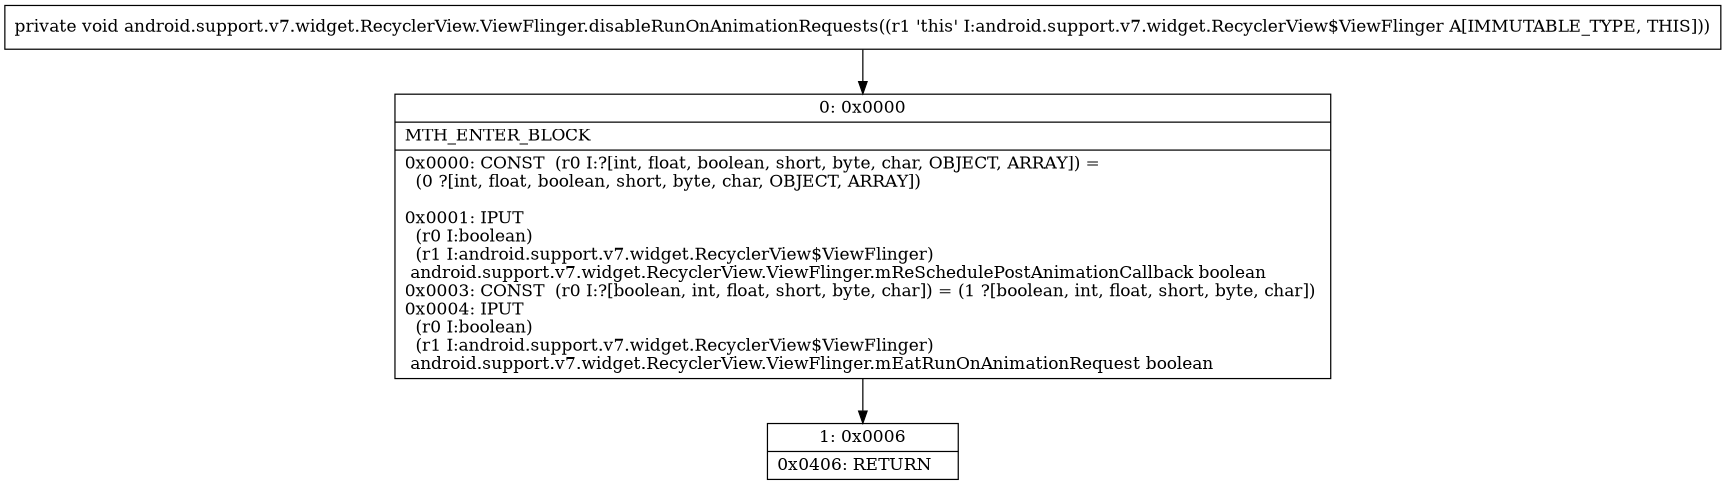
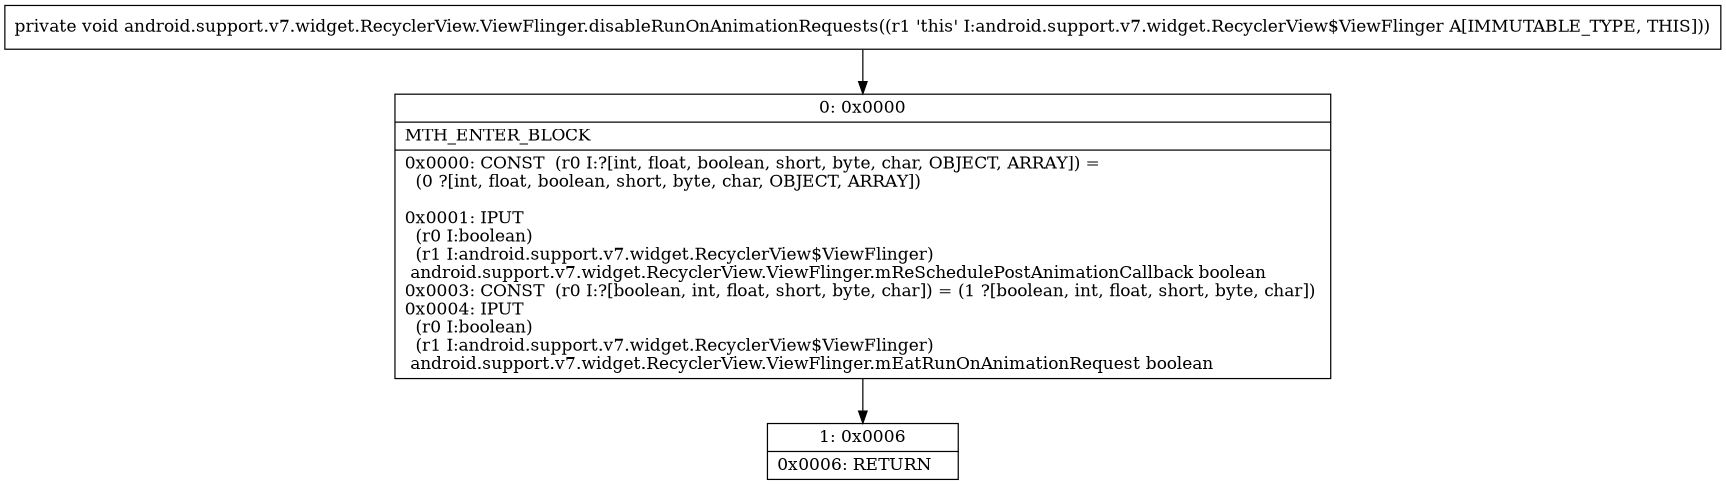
  digraph {
    node [shape=record]
    n1 [label="{0\:\ 0x0000|MTH_ENTER_BLOCK\l|0x0000: CONST  (r0 I:?[int, float, boolean, short, byte, char, OBJECT, ARRAY]) = \l  (0 ?[int, float, boolean, short, byte, char, OBJECT, ARRAY])\l \l0x0001: IPUT  \l  (r0 I:boolean)\l  (r1 I:android.support.v7.widget.RecyclerView$ViewFlinger)\l android.support.v7.widget.RecyclerView.ViewFlinger.mReSchedulePostAnimationCallback boolean \l0x0003: CONST  (r0 I:?[boolean, int, float, short, byte, char]) = (1 ?[boolean, int, float, short, byte, char]) \l0x0004: IPUT  \l  (r0 I:boolean)\l  (r1 I:android.support.v7.widget.RecyclerView$ViewFlinger)\l android.support.v7.widget.RecyclerView.ViewFlinger.mEatRunOnAnimationRequest boolean \l}"]
-   n2 [label="{1\:\ 0x0006|0x0406: RETURN   \l}"]
+   n2 [label="{1\:\ 0x0006|0x0006: RETURN   \l}"]
    n3 [label="{private void android.support.v7.widget.RecyclerView.ViewFlinger.disableRunOnAnimationRequests((r1 'this' I:android.support.v7.widget.RecyclerView$ViewFlinger A[IMMUTABLE_TYPE, THIS])) }"]
    n1 -> n2
    n3 -> n1
  }
